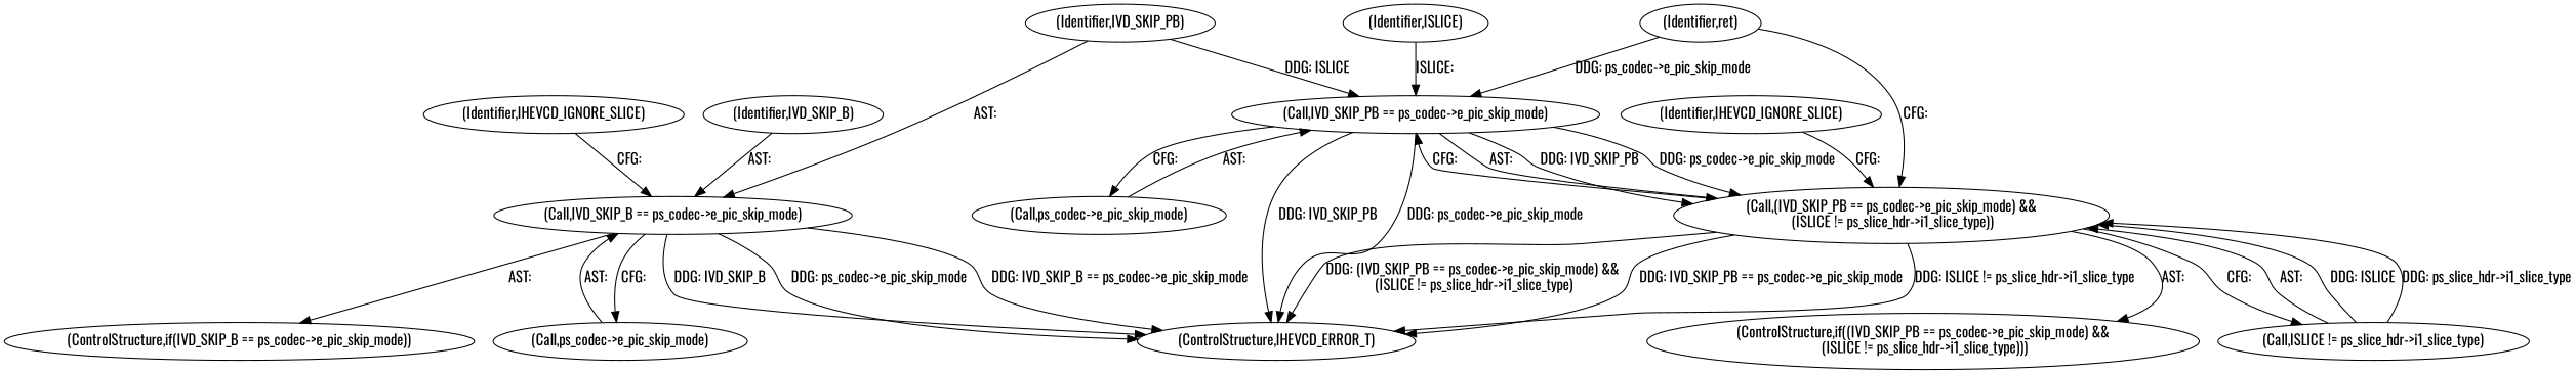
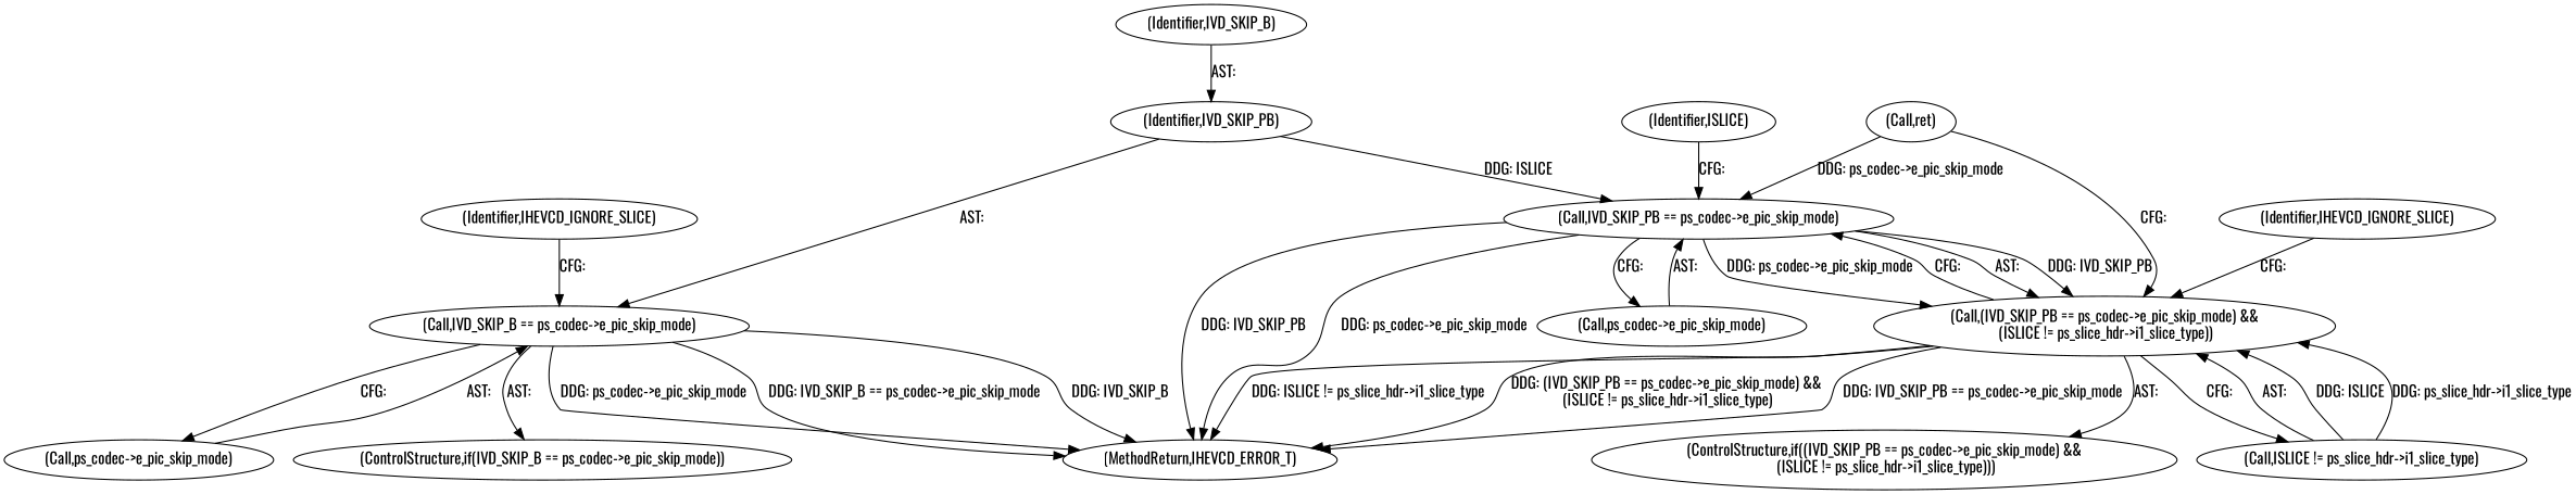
  digraph {
    fontname=Oswald
    node [fontname=Oswald]
    edge [fontname=Oswald]
    n1 [label="(Call,IVD_SKIP_B == ps_codec->e_pic_skip_mode)"]
    n2 [label="(Call,ps_codec->e_pic_skip_mode)"]
    n3 [label="(ControlStructure,if(IVD_SKIP_B == ps_codec->e_pic_skip_mode))"]
-   n4 [label="(ControlStructure,IHEVCD_ERROR_T)"]
+   n4 [label="(MethodReturn,IHEVCD_ERROR_T)"]
    n5 [label="(Call,IVD_SKIP_PB == ps_codec->e_pic_skip_mode)"]
    n6 [label="(Call,(IVD_SKIP_PB == ps_codec->e_pic_skip_mode) &&\n (ISLICE != ps_slice_hdr->i1_slice_type))"]
    n7 [label="(Call,ps_codec->e_pic_skip_mode)"]
    n8 [label="(ControlStructure,if((IVD_SKIP_PB == ps_codec->e_pic_skip_mode) &&\n (ISLICE != ps_slice_hdr->i1_slice_type)))"]
    n9 [label="(Call,ISLICE != ps_slice_hdr->i1_slice_type)"]
    n10 [label="(Identifier,ISLICE)"]
-   n11 [label="(Identifier,ret)"]
+   n11 [label="(Call,ret)"]
    n12 [label="(Identifier,IHEVCD_IGNORE_SLICE)"]
    n13 [label="(Identifier,IHEVCD_IGNORE_SLICE)"]
    n14 [label="(Identifier,IVD_SKIP_PB)"]
    n15 [label="(Identifier,IVD_SKIP_B)"]
    n1 -> n2 [label="CFG: "]
    n1 -> n3 [label="AST: "]
    n1 -> n4 [label="DDG: IVD_SKIP_B"]
    n1 -> n4 [label="DDG: ps_codec->e_pic_skip_mode"]
    n1 -> n4 [label="DDG: IVD_SKIP_B == ps_codec->e_pic_skip_mode"]
    n2 -> n1 [label="AST: "]
    n5 -> n4 [label="DDG: IVD_SKIP_PB"]
    n5 -> n4 [label="DDG: ps_codec->e_pic_skip_mode"]
    n5 -> n6 [label="AST: "]
    n5 -> n6 [label="DDG: IVD_SKIP_PB"]
    n5 -> n6 [label="DDG: ps_codec->e_pic_skip_mode"]
    n5 -> n7 [label="CFG: "]
    n6 -> n4 [label="DDG: ISLICE != ps_slice_hdr->i1_slice_type"]
    n6 -> n4 [label="DDG: (IVD_SKIP_PB == ps_codec->e_pic_skip_mode) &&\n (ISLICE != ps_slice_hdr->i1_slice_type)"]
    n6 -> n4 [label="DDG: IVD_SKIP_PB == ps_codec->e_pic_skip_mode"]
    n6 -> n5 [label="CFG: "]
    n6 -> n8 [label="AST: "]
    n6 -> n9 [label="CFG: "]
    n7 -> n5 [label="AST: "]
    n9 -> n6 [label="AST: "]
    n9 -> n6 [label="DDG: ISLICE"]
    n9 -> n6 [label="DDG: ps_slice_hdr->i1_slice_type"]
-   n10 -> n5 [label="ISLICE: "]
+   n10 -> n5 [label="CFG: "]
    n11 -> n5 [label="DDG: ps_codec->e_pic_skip_mode"]
    n11 -> n6 [label="CFG: "]
    n12 -> n1 [label="CFG: "]
    n13 -> n6 [label="CFG: "]
    n14 -> n1 [label="AST: "]
    n14 -> n5 [label="DDG: ISLICE"]
-   n15 -> n1 [label="AST: "]
+   n15 -> n14 [label="AST: "]
  }
